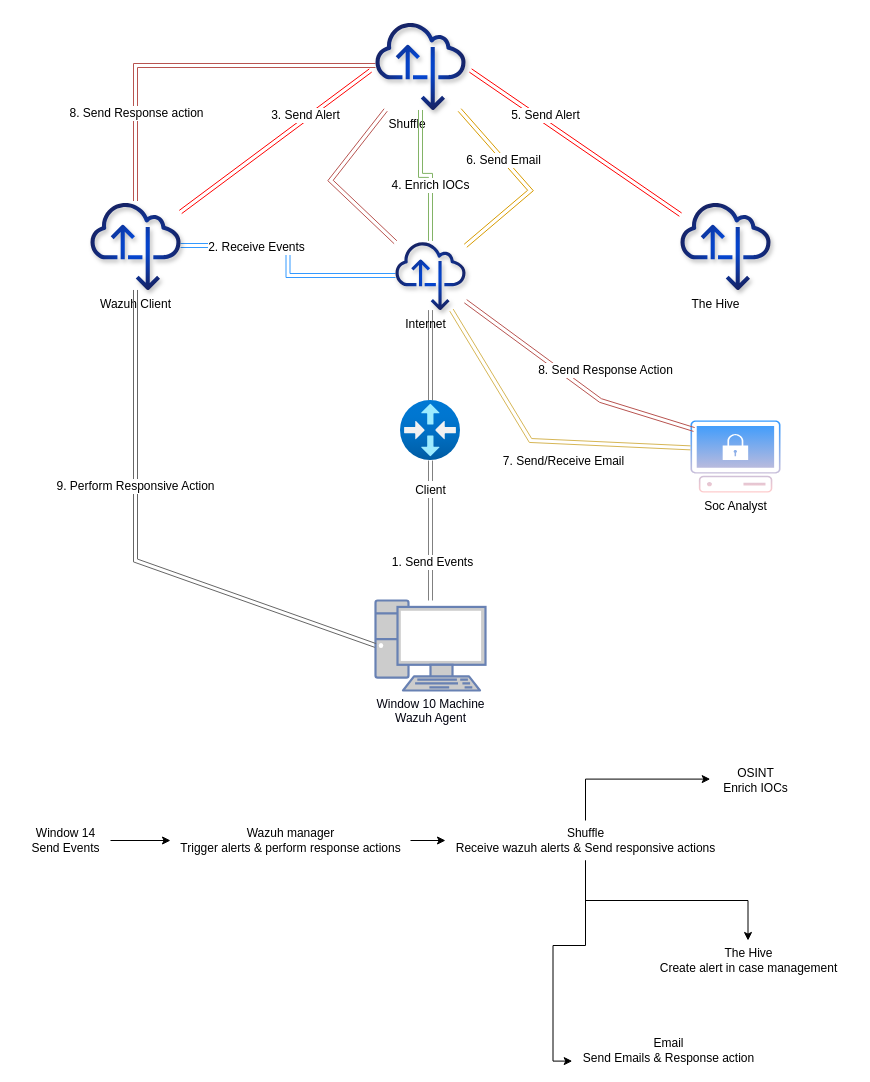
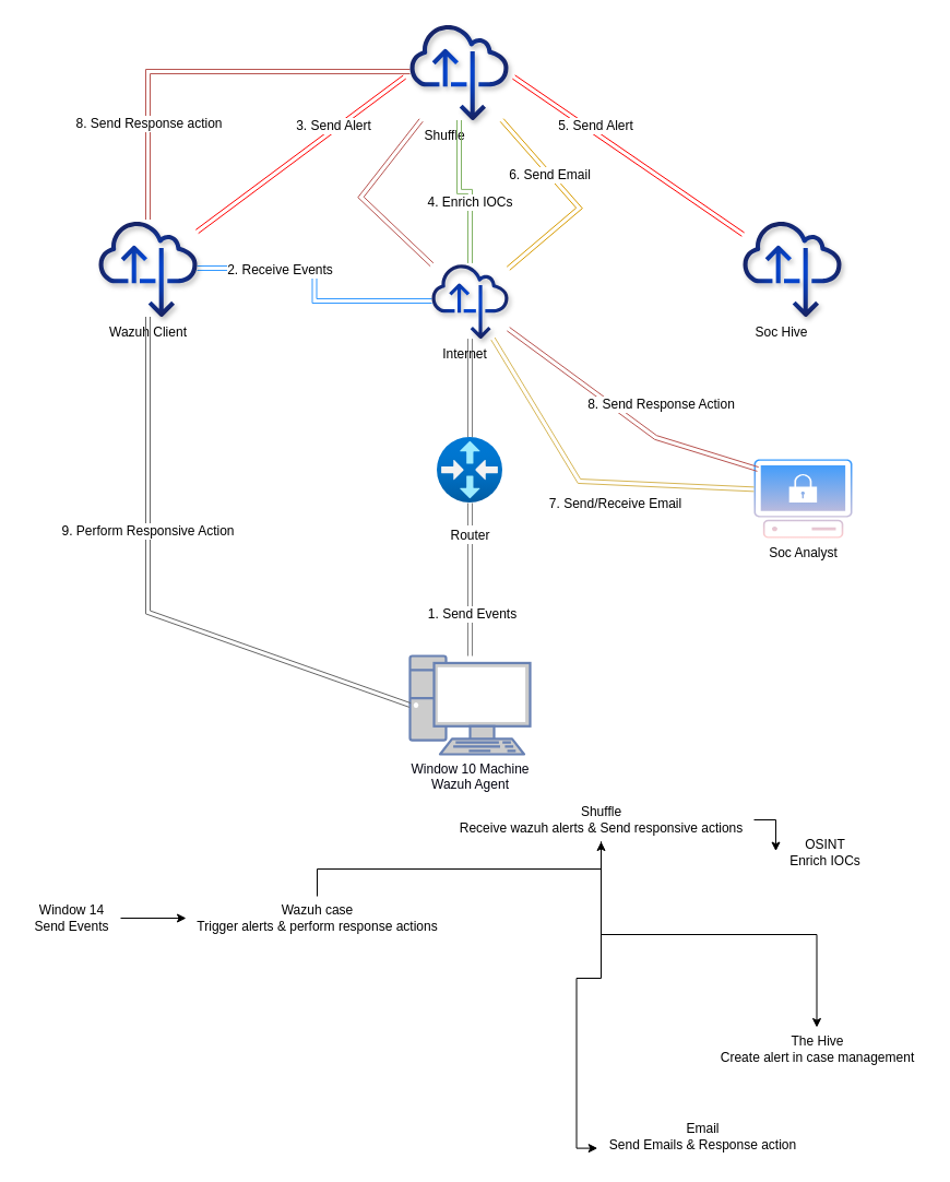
  <mxCell id="0" />
  <mxCell id="1" parent="0" />
  <mxCell id="2" value="" style="edgeStyle=orthogonalEdgeStyle;rounded=0;orthogonalLoop=1;jettySize=auto;html=1;fontFamily=Helvetica;fontSize=12;fontColor=default;autosize=1;resizable=0;startArrow=classic;startFill=1;shape=link;strokeColor=#808080;" edge="1" parent="1" source="5" target="25"><mxGeometry relative="1" as="geometry" /></mxCell>
  <mxCell id="3" value="1. Send Events" style="edgeLabel;html=1;align=center;verticalAlign=middle;resizable=0;points=[];fontFamily=Helvetica;fontSize=12;fontColor=default;autosize=1;fillColor=none;gradientColor=none;" vertex="1" connectable="0" parent="2"><mxGeometry x="-0.463" y="-2" width="100" height="30" relative="1" as="geometry"><mxPoint x="-50" y="-15" as="offset" /></mxGeometry></mxCell>
  <mxCell id="4" value="Text" style="edgeLabel;html=1;align=center;verticalAlign=middle;resizable=0;points=[];fontFamily=Helvetica;fontSize=12;fontColor=default;autosize=1;fillColor=none;gradientColor=none;" vertex="1" connectable="0" parent="2"><mxGeometry x="0.606" y="-1" width="50" height="30" relative="1" as="geometry"><mxPoint x="-25" y="-15" as="offset" /></mxGeometry></mxCell>
  <mxCell id="5" value="&lt;font color=&quot;#02030f&quot;&gt;Window 10 Machine&lt;/font&gt;&lt;div&gt;&lt;font color=&quot;#02030f&quot;&gt;Wazuh Agent&lt;/font&gt;&lt;/div&gt;" style="fontColor=#0066CC;verticalAlign=top;verticalLabelPosition=bottom;labelPosition=center;align=center;html=1;outlineConnect=0;fillColor=#CCCCCC;strokeColor=#6881B3;gradientColor=none;gradientDirection=north;strokeWidth=2;shape=mxgraph.networks.pc;" vertex="1" parent="1"><mxGeometry x="375" y="600" width="110" height="90" as="geometry" /></mxCell>
  <mxCell id="6" style="edgeStyle=orthogonalEdgeStyle;rounded=0;orthogonalLoop=1;jettySize=auto;html=1;fontFamily=Helvetica;fontSize=12;fontColor=default;autosize=1;resizable=0;shape=link;strokeColor=#3399FF;" edge="1" parent="1" source="8" target="23"><mxGeometry relative="1" as="geometry" /></mxCell>
  <mxCell id="7" value="2. Receive Events" style="edgeLabel;html=1;align=center;verticalAlign=middle;resizable=0;points=[];fontFamily=Helvetica;fontSize=12;fontColor=default;autosize=1;fillColor=none;gradientColor=none;" vertex="1" connectable="0" parent="6"><mxGeometry x="-0.376" y="-2" width="120" height="30" relative="1" as="geometry"><mxPoint x="-60" y="-15" as="offset" /></mxGeometry></mxCell>
  <mxCell id="8" value="&lt;font color=&quot;#000000&quot;&gt;Wazuh Client&lt;/font&gt;" style="outlineConnect=0;fillColor=#0050ef;strokeColor=#001DBC;dashed=0;verticalLabelPosition=bottom;verticalAlign=top;align=center;html=1;fontSize=12;fontStyle=0;aspect=fixed;pointerEvents=1;shape=mxgraph.aws4.internet_alt22;fontFamily=Helvetica;autosize=1;resizable=0;fontColor=#ffffff;shadow=1;gradientColor=#162366;gradientDirection=radial;" vertex="1" parent="1"><mxGeometry x="90" y="200" width="90" height="90" as="geometry" /></mxCell>
- <mxCell id="9" value="&lt;font color=&quot;#000000&quot;&gt;The Hive&amp;nbsp; &amp;nbsp; &amp;nbsp;&amp;nbsp;&lt;/font&gt;&lt;div&gt;&lt;font color=&quot;#000000&quot;&gt;&lt;br&gt;&lt;/font&gt;&lt;/div&gt;" style="outlineConnect=0;fillColor=#0050ef;strokeColor=#001DBC;dashed=0;verticalLabelPosition=bottom;verticalAlign=top;align=center;html=1;fontSize=12;fontStyle=0;aspect=fixed;pointerEvents=1;shape=mxgraph.aws4.internet_alt22;fontFamily=Helvetica;autosize=1;resizable=0;fontColor=#ffffff;shadow=1;gradientColor=#162366;gradientDirection=radial;" vertex="1" parent="1"><mxGeometry x="680" y="200" width="90" height="90" as="geometry" /></mxCell>
+ <mxCell id="9" value="&lt;font color=&quot;#000000&quot;&gt;Soc Hive&amp;nbsp; &amp;nbsp; &amp;nbsp;&amp;nbsp;&lt;/font&gt;&lt;div&gt;&lt;font color=&quot;#000000&quot;&gt;&lt;br&gt;&lt;/font&gt;&lt;/div&gt;" style="outlineConnect=0;fillColor=#0050ef;strokeColor=#001DBC;dashed=0;verticalLabelPosition=bottom;verticalAlign=top;align=center;html=1;fontSize=12;fontStyle=0;aspect=fixed;pointerEvents=1;shape=mxgraph.aws4.internet_alt22;fontFamily=Helvetica;autosize=1;resizable=0;fontColor=#ffffff;shadow=1;gradientColor=#162366;gradientDirection=radial;" vertex="1" parent="1"><mxGeometry x="680" y="200" width="90" height="90" as="geometry" /></mxCell>
  <mxCell id="10" style="rounded=0;orthogonalLoop=1;jettySize=auto;html=1;fontFamily=Helvetica;fontSize=12;fontColor=default;autosize=1;resizable=0;shape=link;fillColor=#e51400;strokeColor=#FF0000;" edge="1" parent="1" target="8"><mxGeometry relative="1" as="geometry"><mxPoint x="370" y="70" as="sourcePoint" /><mxPoint x="150" y="190" as="targetPoint" /></mxGeometry></mxCell>
  <mxCell id="11" value="3. Send Alert" style="edgeLabel;html=1;align=center;verticalAlign=middle;resizable=0;points=[];fontFamily=Helvetica;fontSize=12;fontColor=default;autosize=1;fillColor=none;gradientColor=none;" vertex="1" connectable="0" parent="10"><mxGeometry x="-0.196" y="-6" width="90" height="30" relative="1" as="geometry"><mxPoint x="-30" y="-22" as="offset" /></mxGeometry></mxCell>
  <mxCell id="12" style="rounded=0;orthogonalLoop=1;jettySize=auto;html=1;fontFamily=Helvetica;fontSize=12;fontColor=default;autosize=1;resizable=0;shape=link;strokeColor=#FF0000;" edge="1" parent="1" target="9"><mxGeometry relative="1" as="geometry"><mxPoint x="680" y="190" as="targetPoint" /><mxPoint x="470" y="70" as="sourcePoint" /></mxGeometry></mxCell>
  <mxCell id="13" value="5. Send Alert" style="edgeLabel;html=1;align=center;verticalAlign=middle;resizable=0;points=[];fontFamily=Helvetica;fontSize=12;fontColor=default;autosize=1;fillColor=none;gradientColor=none;" vertex="1" connectable="0" parent="12"><mxGeometry x="-0.428" y="-2" width="90" height="30" relative="1" as="geometry"><mxPoint x="-29" y="-13" as="offset" /></mxGeometry></mxCell>
  <mxCell id="14" style="rounded=0;orthogonalLoop=1;jettySize=auto;html=1;fontFamily=Helvetica;fontSize=12;fontColor=default;autosize=1;resizable=0;shape=link;fillColor=#ffcd28;gradientColor=#ffa500;strokeColor=#d79b00;" edge="1" parent="1" source="18" target="23"><mxGeometry relative="1" as="geometry"><Array as="points"><mxPoint x="530" y="190" /></Array></mxGeometry></mxCell>
  <mxCell id="15" value="6. Send Email" style="edgeLabel;html=1;align=center;verticalAlign=middle;resizable=0;points=[];fontFamily=Helvetica;fontSize=12;fontColor=default;autosize=1;fillColor=none;gradientColor=none;" vertex="1" connectable="0" parent="14"><mxGeometry x="-0.305" y="-1" width="100" height="30" relative="1" as="geometry"><mxPoint x="-50" y="-15" as="offset" /></mxGeometry></mxCell>
  <mxCell id="16" style="edgeStyle=orthogonalEdgeStyle;rounded=0;orthogonalLoop=1;jettySize=auto;html=1;fontFamily=Helvetica;fontSize=12;fontColor=default;autosize=1;resizable=0;shape=link;fillColor=#f8cecc;gradientColor=#ea6b66;strokeColor=#b85450;" edge="1" parent="1" source="18" target="8"><mxGeometry relative="1" as="geometry" /></mxCell>
  <mxCell id="17" value="8. Send Response action" style="edgeLabel;html=1;align=center;verticalAlign=middle;resizable=0;points=[];fontFamily=Helvetica;fontSize=12;fontColor=default;autosize=1;fillColor=none;gradientColor=none;" vertex="1" connectable="0" parent="16"><mxGeometry x="0.532" y="1" width="160" height="30" relative="1" as="geometry"><mxPoint x="-80" y="-15" as="offset" /></mxGeometry></mxCell>
  <mxCell id="18" value="&lt;div style=&quot;text-align: justify;&quot;&gt;&lt;span style=&quot;color: rgb(0, 0, 0); background-color: initial;&quot;&gt;Shuffle&amp;nbsp; &amp;nbsp; &amp;nbsp; &amp;nbsp;&amp;nbsp;&lt;/span&gt;&lt;/div&gt;" style="outlineConnect=0;fillColor=#0050ef;strokeColor=#001DBC;dashed=0;verticalLabelPosition=bottom;verticalAlign=top;align=center;html=1;fontSize=12;fontStyle=0;aspect=fixed;pointerEvents=1;shape=mxgraph.aws4.internet_alt22;fontFamily=Helvetica;autosize=1;resizable=0;fontColor=#ffffff;shadow=1;gradientColor=#162366;gradientDirection=radial;" vertex="1" parent="1"><mxGeometry x="375" y="20" width="90" height="90" as="geometry" /></mxCell>
  <mxCell id="19" value="" style="edgeStyle=orthogonalEdgeStyle;rounded=0;orthogonalLoop=1;jettySize=auto;html=1;fontFamily=Helvetica;fontSize=12;fontColor=default;autosize=1;resizable=0;shape=link;strokeColor=#808080;" edge="1" parent="1" source="23" target="25"><mxGeometry relative="1" as="geometry" /></mxCell>
  <mxCell id="20" style="edgeStyle=orthogonalEdgeStyle;rounded=0;orthogonalLoop=1;jettySize=auto;html=1;fontFamily=Helvetica;fontSize=12;fontColor=default;autosize=1;resizable=0;shape=link;fillColor=#d5e8d4;gradientColor=#97d077;strokeColor=#82b366;" edge="1" parent="1" source="23" target="18"><mxGeometry relative="1" as="geometry" /></mxCell>
  <mxCell id="21" value="4. Enrich IOCs" style="edgeLabel;html=1;align=center;verticalAlign=middle;resizable=0;points=[];fontFamily=Helvetica;fontSize=12;fontColor=default;autosize=1;fillColor=none;gradientColor=none;" vertex="1" connectable="0" parent="20"><mxGeometry x="-0.18" y="7" width="100" height="30" relative="1" as="geometry"><mxPoint x="-43" y="-12" as="offset" /></mxGeometry></mxCell>
  <mxCell id="22" style="rounded=0;orthogonalLoop=1;jettySize=auto;html=1;fontFamily=Helvetica;fontSize=12;fontColor=default;autosize=1;resizable=0;fillColor=#f8cecc;gradientColor=#ea6b66;strokeColor=#b85450;shape=link;" edge="1" parent="1" source="23" target="18"><mxGeometry relative="1" as="geometry"><Array as="points"><mxPoint x="330" y="180" /></Array></mxGeometry></mxCell>
  <mxCell id="23" value="&lt;div&gt;&lt;font color=&quot;#000000&quot;&gt;Internet&amp;nbsp; &amp;nbsp;&lt;/font&gt;&lt;/div&gt;" style="outlineConnect=0;fillColor=#0050ef;strokeColor=#001DBC;dashed=0;verticalLabelPosition=bottom;verticalAlign=top;align=center;html=1;fontSize=12;fontStyle=0;aspect=fixed;pointerEvents=1;shape=mxgraph.aws4.internet_alt22;fontFamily=Helvetica;autosize=1;resizable=0;fontColor=#ffffff;shadow=1;gradientColor=#162366;gradientDirection=radial;" vertex="1" parent="1"><mxGeometry x="395" y="240" width="70" height="70" as="geometry" /></mxCell>
  <mxCell id="24" value="Soc Analyst" style="points=[[0.02,0.015,0],[0.5,0,0],[0.98,0.015,0],[1,0.38,0],[0.895,0.98,0],[0.5,1,0],[0.105,0.98,0],[0,0.38,0]];verticalLabelPosition=bottom;sketch=0;html=1;verticalAlign=top;aspect=fixed;align=center;pointerEvents=1;shape=mxgraph.cisco19.secure_endpoint_pc;fillColor=#3399FF;strokeColor=#b85450;fontFamily=Helvetica;fontSize=12;autosize=1;resizable=0;gradientColor=#FFCCCC;" vertex="1" parent="1"><mxGeometry x="690" y="420" width="90" height="72" as="geometry" /></mxCell>
- <mxCell id="25" value="Client" style="image;aspect=fixed;html=1;points=[];align=center;fontSize=12;image=img/lib/azure2/networking/Virtual_Router.svg;verticalAlign=middle;fontFamily=Helvetica;fontColor=default;autosize=1;resizable=0;fillColor=none;gradientColor=none;" vertex="1" parent="1"><mxGeometry x="400" y="400" width="60" height="60" as="geometry" /></mxCell>
+ <mxCell id="25" value="Router" style="image;aspect=fixed;html=1;points=[];align=center;fontSize=12;image=img/lib/azure2/networking/Virtual_Router.svg;verticalAlign=middle;fontFamily=Helvetica;fontColor=default;autosize=1;resizable=0;fillColor=none;gradientColor=none;" vertex="1" parent="1"><mxGeometry x="400" y="400" width="60" height="60" as="geometry" /></mxCell>
  <mxCell id="26" style="rounded=0;orthogonalLoop=1;jettySize=auto;html=1;entryX=0;entryY=0.38;entryDx=0;entryDy=0;entryPerimeter=0;fontFamily=Helvetica;fontSize=12;fontColor=default;autosize=1;resizable=0;shape=link;fillColor=#fff2cc;gradientColor=#ffd966;strokeColor=#d6b656;" edge="1" parent="1" source="23" target="24"><mxGeometry relative="1" as="geometry"><Array as="points"><mxPoint x="530" y="440" /></Array></mxGeometry></mxCell>
  <mxCell id="27" value="7. Send/Receive Email" style="edgeLabel;html=1;align=center;verticalAlign=middle;resizable=0;points=[];fontFamily=Helvetica;fontSize=12;fontColor=default;autosize=1;fillColor=none;gradientColor=none;" vertex="1" connectable="0" parent="26"><mxGeometry x="-0.266" y="2" width="140" height="30" relative="1" as="geometry"><mxPoint x="-19" y="39" as="offset" /></mxGeometry></mxCell>
  <mxCell id="28" style="rounded=0;orthogonalLoop=1;jettySize=auto;html=1;entryX=0.04;entryY=0.125;entryDx=0;entryDy=0;entryPerimeter=0;fontFamily=Helvetica;fontSize=12;fontColor=default;autosize=1;resizable=0;shape=link;fillColor=#f8cecc;gradientColor=#ea6b66;strokeColor=#b85450;" edge="1" parent="1" source="23" target="24"><mxGeometry relative="1" as="geometry"><Array as="points"><mxPoint x="600" y="400" /></Array></mxGeometry></mxCell>
  <mxCell id="29" value="8. Send Response Action" style="edgeLabel;html=1;align=center;verticalAlign=middle;resizable=0;points=[];fontFamily=Helvetica;fontSize=12;fontColor=default;autosize=1;fillColor=none;gradientColor=none;" vertex="1" connectable="0" parent="28"><mxGeometry x="-0.368" width="160" height="30" relative="1" as="geometry"><mxPoint x="-8" y="5" as="offset" /></mxGeometry></mxCell>
  <mxCell id="30" style="rounded=0;orthogonalLoop=1;jettySize=auto;html=1;entryX=0;entryY=0.5;entryDx=0;entryDy=0;entryPerimeter=0;fontFamily=Helvetica;fontSize=12;fontColor=default;autosize=1;resizable=0;shape=link;fillColor=#f5f5f5;gradientColor=#b3b3b3;strokeColor=#666666;" edge="1" parent="1" source="8" target="5"><mxGeometry relative="1" as="geometry"><Array as="points"><mxPoint x="135" y="560" /></Array></mxGeometry></mxCell>
  <mxCell id="31" value="9. Perform Responsive Action" style="edgeLabel;html=1;align=center;verticalAlign=middle;resizable=0;points=[];fontFamily=Helvetica;fontSize=12;fontColor=default;autosize=1;fillColor=none;gradientColor=none;" vertex="1" connectable="0" parent="30"><mxGeometry x="-0.248" width="180" height="30" relative="1" as="geometry"><mxPoint x="-90" y="-15" as="offset" /></mxGeometry></mxCell>
  <mxCell id="32" style="rounded=0;orthogonalLoop=1;jettySize=auto;html=1;fontFamily=Helvetica;fontSize=12;fontColor=default;autosize=1;resizable=0;" edge="1" parent="1" target="35"><mxGeometry relative="1" as="geometry"><mxPoint x="110" y="840" as="sourcePoint" /></mxGeometry></mxCell>
  <mxCell id="33" value="Window 14&lt;br&gt;Send Events" style="text;html=1;align=center;verticalAlign=middle;resizable=0;points=[];autosize=1;strokeColor=none;fillColor=none;fontFamily=Helvetica;fontSize=12;fontColor=default;" vertex="1" parent="1"><mxGeometry x="20" y="820" width="90" height="40" as="geometry" /></mxCell>
  <mxCell id="34" style="edgeStyle=orthogonalEdgeStyle;rounded=0;orthogonalLoop=1;jettySize=auto;html=1;fontFamily=Helvetica;fontSize=12;fontColor=default;autosize=1;resizable=0;" edge="1" parent="1" source="35" target="37"><mxGeometry relative="1" as="geometry" /></mxCell>
- <mxCell id="35" value="Wazuh manager&lt;div&gt;Trigger alerts &amp;amp; perform response actions&lt;/div&gt;" style="text;html=1;align=center;verticalAlign=middle;resizable=0;points=[];autosize=1;strokeColor=none;fillColor=none;fontFamily=Helvetica;fontSize=12;fontColor=default;" vertex="1" parent="1"><mxGeometry x="170" y="820" width="240" height="40" as="geometry" /></mxCell>
+ <mxCell id="35" value="Wazuh case&lt;div&gt;Trigger alerts &amp;amp; perform response actions&lt;/div&gt;" style="text;html=1;align=center;verticalAlign=middle;resizable=0;points=[];autosize=1;strokeColor=none;fillColor=none;fontFamily=Helvetica;fontSize=12;fontColor=default;" vertex="1" parent="1"><mxGeometry x="170" y="820" width="240" height="40" as="geometry" /></mxCell>
  <mxCell id="36" style="edgeStyle=orthogonalEdgeStyle;rounded=0;orthogonalLoop=1;jettySize=auto;html=1;fontFamily=Helvetica;fontSize=12;fontColor=default;autosize=1;resizable=0;" edge="1" parent="1" source="37" target="42"><mxGeometry relative="1" as="geometry" /></mxCell>
- <mxCell id="37" value="Shuffle&lt;div&gt;Receive wazuh alerts &amp;amp; Send responsive actions&lt;/div&gt;" style="text;html=1;align=center;verticalAlign=middle;resizable=0;points=[];autosize=1;strokeColor=none;fillColor=none;fontFamily=Helvetica;fontSize=12;fontColor=default;" vertex="1" parent="1"><mxGeometry x="445" y="820" width="280" height="40" as="geometry" /></mxCell>
+ <mxCell id="37" value="Shuffle&lt;div&gt;Receive wazuh alerts &amp;amp; Send responsive actions&lt;/div&gt;" style="text;html=1;align=center;verticalAlign=middle;resizable=0;points=[];autosize=1;strokeColor=none;fillColor=none;fontFamily=Helvetica;fontSize=12;fontColor=default;" vertex="1" parent="1"><mxGeometry x="410" y="730" width="280" height="40" as="geometry" /></mxCell>
  <mxCell id="38" value="OSINT&lt;div&gt;Enrich IOCs&lt;/div&gt;" style="text;html=1;align=center;verticalAlign=middle;resizable=0;points=[];autosize=1;strokeColor=none;fillColor=none;fontFamily=Helvetica;fontSize=12;fontColor=default;" vertex="1" parent="1"><mxGeometry x="710" y="760" width="90" height="40" as="geometry" /></mxCell>
  <mxCell id="39" style="edgeStyle=orthogonalEdgeStyle;rounded=0;orthogonalLoop=1;jettySize=auto;html=1;entryX=-0.003;entryY=0.465;entryDx=0;entryDy=0;entryPerimeter=0;fontFamily=Helvetica;fontSize=12;fontColor=default;autosize=1;resizable=0;" edge="1" parent="1" source="37" target="38"><mxGeometry relative="1" as="geometry" /></mxCell>
- <mxCell id="40" value="Email&lt;br&gt;Send Emails &amp;amp; Response action" style="text;html=1;align=center;verticalAlign=middle;resizable=0;points=[];autosize=1;strokeColor=none;fillColor=none;fontFamily=Helvetica;fontSize=12;fontColor=default;" vertex="1" parent="1"><mxGeometry x="572.5" y="1030" width="190" height="40" as="geometry" /></mxCell>
+ <mxCell id="40" value="Email&lt;br&gt;Send Emails &amp;amp; Response action" style="text;html=1;align=center;verticalAlign=middle;resizable=0;points=[];autosize=1;strokeColor=none;fillColor=none;fontFamily=Helvetica;fontSize=12;fontColor=default;" vertex="1" parent="1"><mxGeometry x="547.5" y="1020" width="190" height="40" as="geometry" /></mxCell>
  <mxCell id="41" style="edgeStyle=orthogonalEdgeStyle;rounded=0;orthogonalLoop=1;jettySize=auto;html=1;entryX=-0.004;entryY=0.765;entryDx=0;entryDy=0;entryPerimeter=0;fontFamily=Helvetica;fontSize=12;fontColor=default;autosize=1;resizable=0;" edge="1" parent="1" source="37" target="40"><mxGeometry relative="1" as="geometry" /></mxCell>
  <mxCell id="42" value="The Hive&lt;div&gt;Create alert in case management&lt;/div&gt;" style="text;html=1;align=center;verticalAlign=middle;resizable=0;points=[];autosize=1;strokeColor=none;fillColor=none;fontFamily=Helvetica;fontSize=12;fontColor=default;" vertex="1" parent="1"><mxGeometry x="647.5" y="940" width="200" height="40" as="geometry" /></mxCell>
